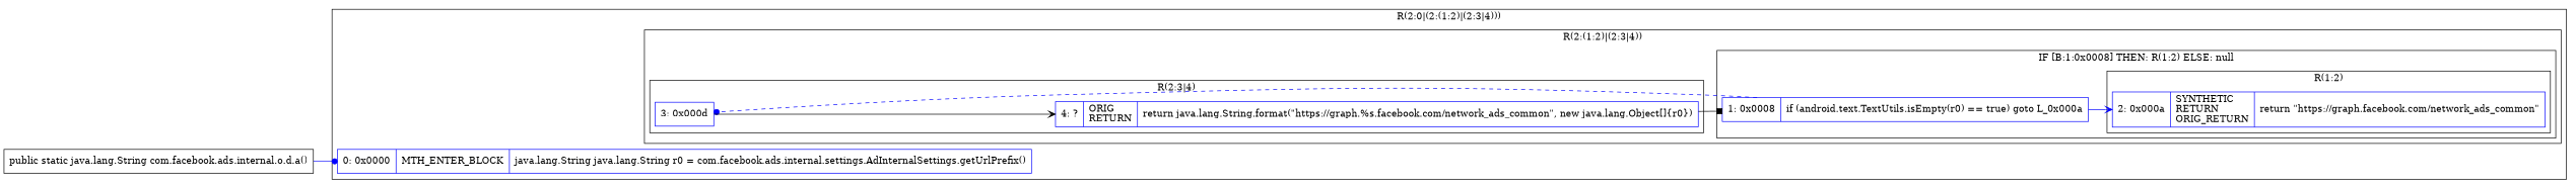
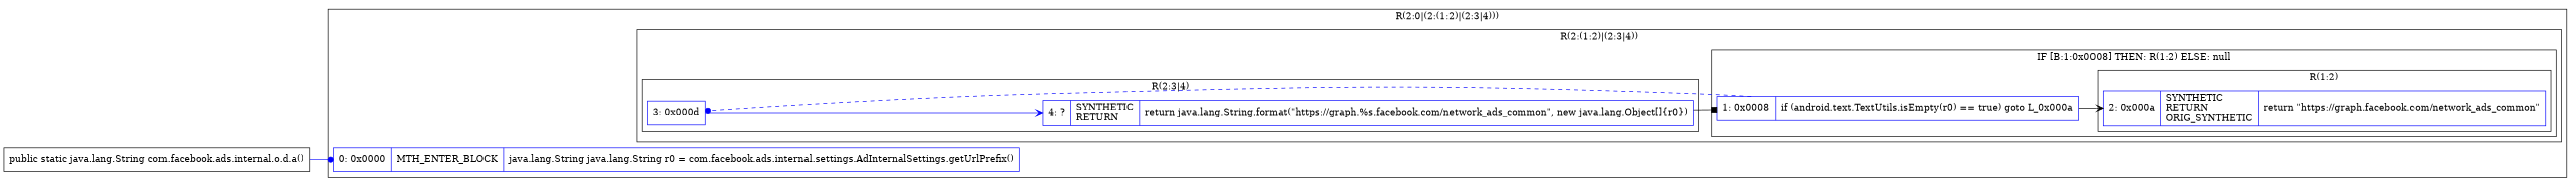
  digraph {
    rankdir=LR
    node [color=blue shape=record]
    edge [arrowhead=vee color=blue]
-   n1 [label="{2\:\ 0x000a|SYNTHETIC\lRETURN\lORIG_RETURN\l|return \"https:\/\/graph.facebook.com\/network_ads_common\"\l}"]
+   n1 [label="{2\:\ 0x000a|SYNTHETIC\lRETURN\lORIG_SYNTHETIC\l|return \"https:\/\/graph.facebook.com\/network_ads_common\"\l}"]
    n2 [label="{1\:\ 0x0008|if (android.text.TextUtils.isEmpty(r0) == true) goto L_0x000a\l}"]
    n3 [label="{3\:\ 0x000d}"]
-   n4 [label="{4\:\ ?|ORIG\lRETURN\l|return java.lang.String.format(\"https:\/\/graph.%s.facebook.com\/network_ads_common\", new java.lang.Object[]\{r0\})\l}"]
+   n4 [label="{4\:\ ?|SYNTHETIC\lRETURN\l|return java.lang.String.format(\"https:\/\/graph.%s.facebook.com\/network_ads_common\", new java.lang.Object[]\{r0\})\l}"]
    n5 [label="{0\:\ 0x0000|MTH_ENTER_BLOCK\l|java.lang.String java.lang.String r0 = com.facebook.ads.internal.settings.AdInternalSettings.getUrlPrefix()\l}"]
    n6 [label="{public static java.lang.String com.facebook.ads.internal.o.d.a() }" color=""]
    subgraph cluster_1 {
      label="R(2:0|(2:(1:2)|(2:3|4)))"
      n5
      subgraph cluster_2 {
        label="R(2:(1:2)|(2:3|4))"
        subgraph cluster_3 {
          label="IF [B:1:0x0008] THEN: R(1:2) ELSE: null"
          n2
          subgraph cluster_4 {
            label="R(1:2)"
            n1
          }
        }
        subgraph cluster_5 {
          label="R(2:3|4)"
          n3
          n4
        }
      }
    }
-   n2 -> n1
+   n2 -> n1 [color=black]
    n2 -> n3 [arrowhead=dot style=dashed]
-   n3 -> n4 [color=black]
+   n3 -> n4
    n4 -> n2 [arrowhead=box color=black]
    n6 -> n5 [arrowhead=dot]
  }
